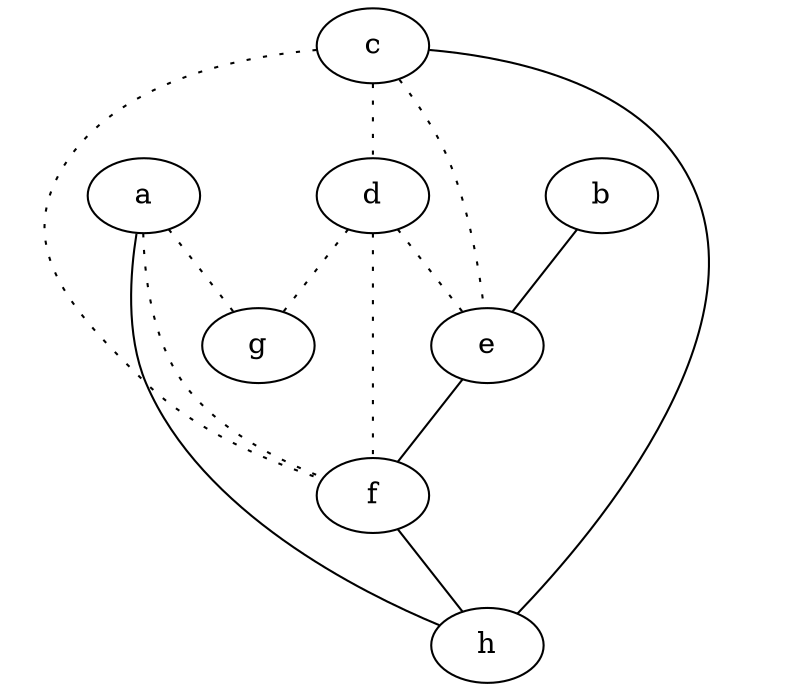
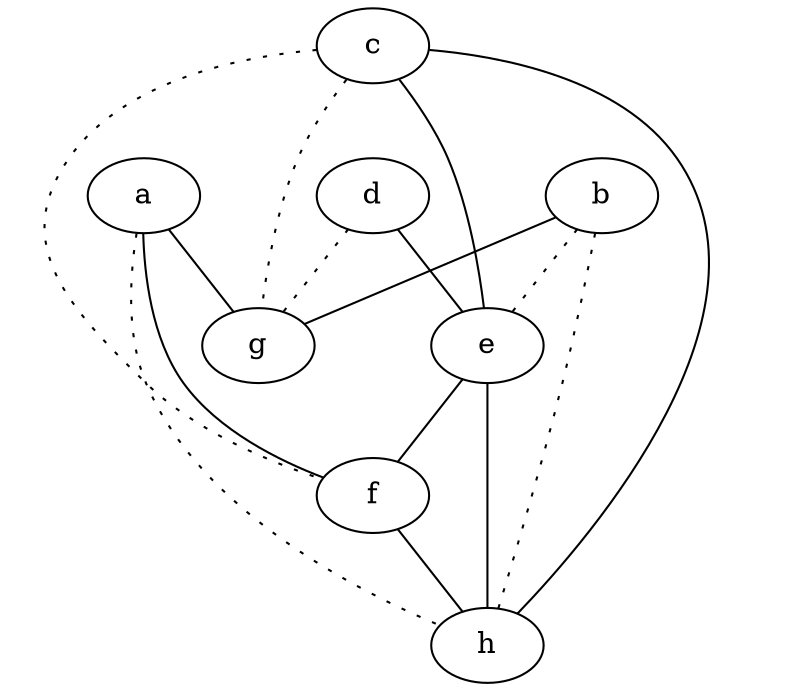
  graph {
    a
    f
    g
    h
    b
    e
    c
    d
-   a -- f [style=dotted]
-   a -- g [style=dotted]
-   a -- h
+   a -- f
+   a -- g
+   a -- h [style=dotted]
    f -- h [style=solid]
-   b -- e
+   b -- g
+   b -- h [style=dotted]
+   b -- e [style=dotted]
    e -- f [style=solid]
+   e -- h
    c -- f [style=dotted]
-   c -- d [style=dotted]
+   c -- g [style=dotted]
    c -- h
-   c -- e [style=dotted]
-   d -- f [style=dotted]
+   c -- e
    d -- g [style=dotted]
-   d -- e [style=dotted]
+   d -- e
  }
